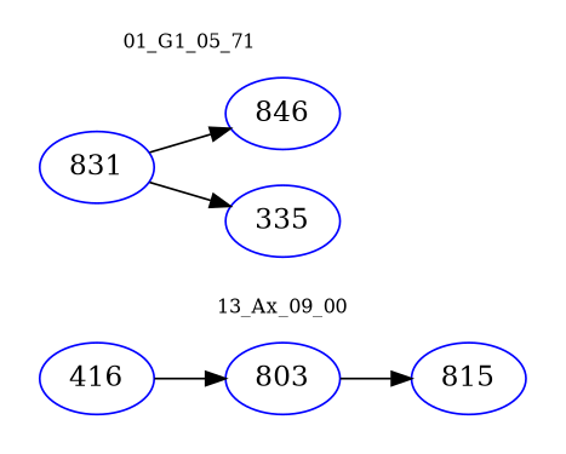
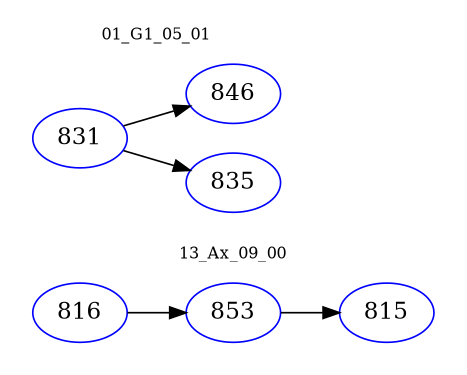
  digraph {
    rankdir=LR
    node [color=blue]
    edge [color=black]
-   n1 [label=803]
-   n2 [label=416]
+   n1 [label=853]
+   n2 [label=816]
    n3 [label=815]
    n4 [label=831]
-   n5 [label=335]
+   n5 [label=835]
    n6 [label=846]
    subgraph cluster_1 {
      color=white
      fontsize=10
      label="13_Ax_09_00"
      n1
      n2
      n3
    }
    subgraph cluster_2 {
      color=white
      fontsize=10
-     label="01_G1_05_71"
+     label="01_G1_05_01"
      n4
      n5
      n6
    }
    n1 -> n3
    n2 -> n1
    n4 -> n5
    n4 -> n6
  }
